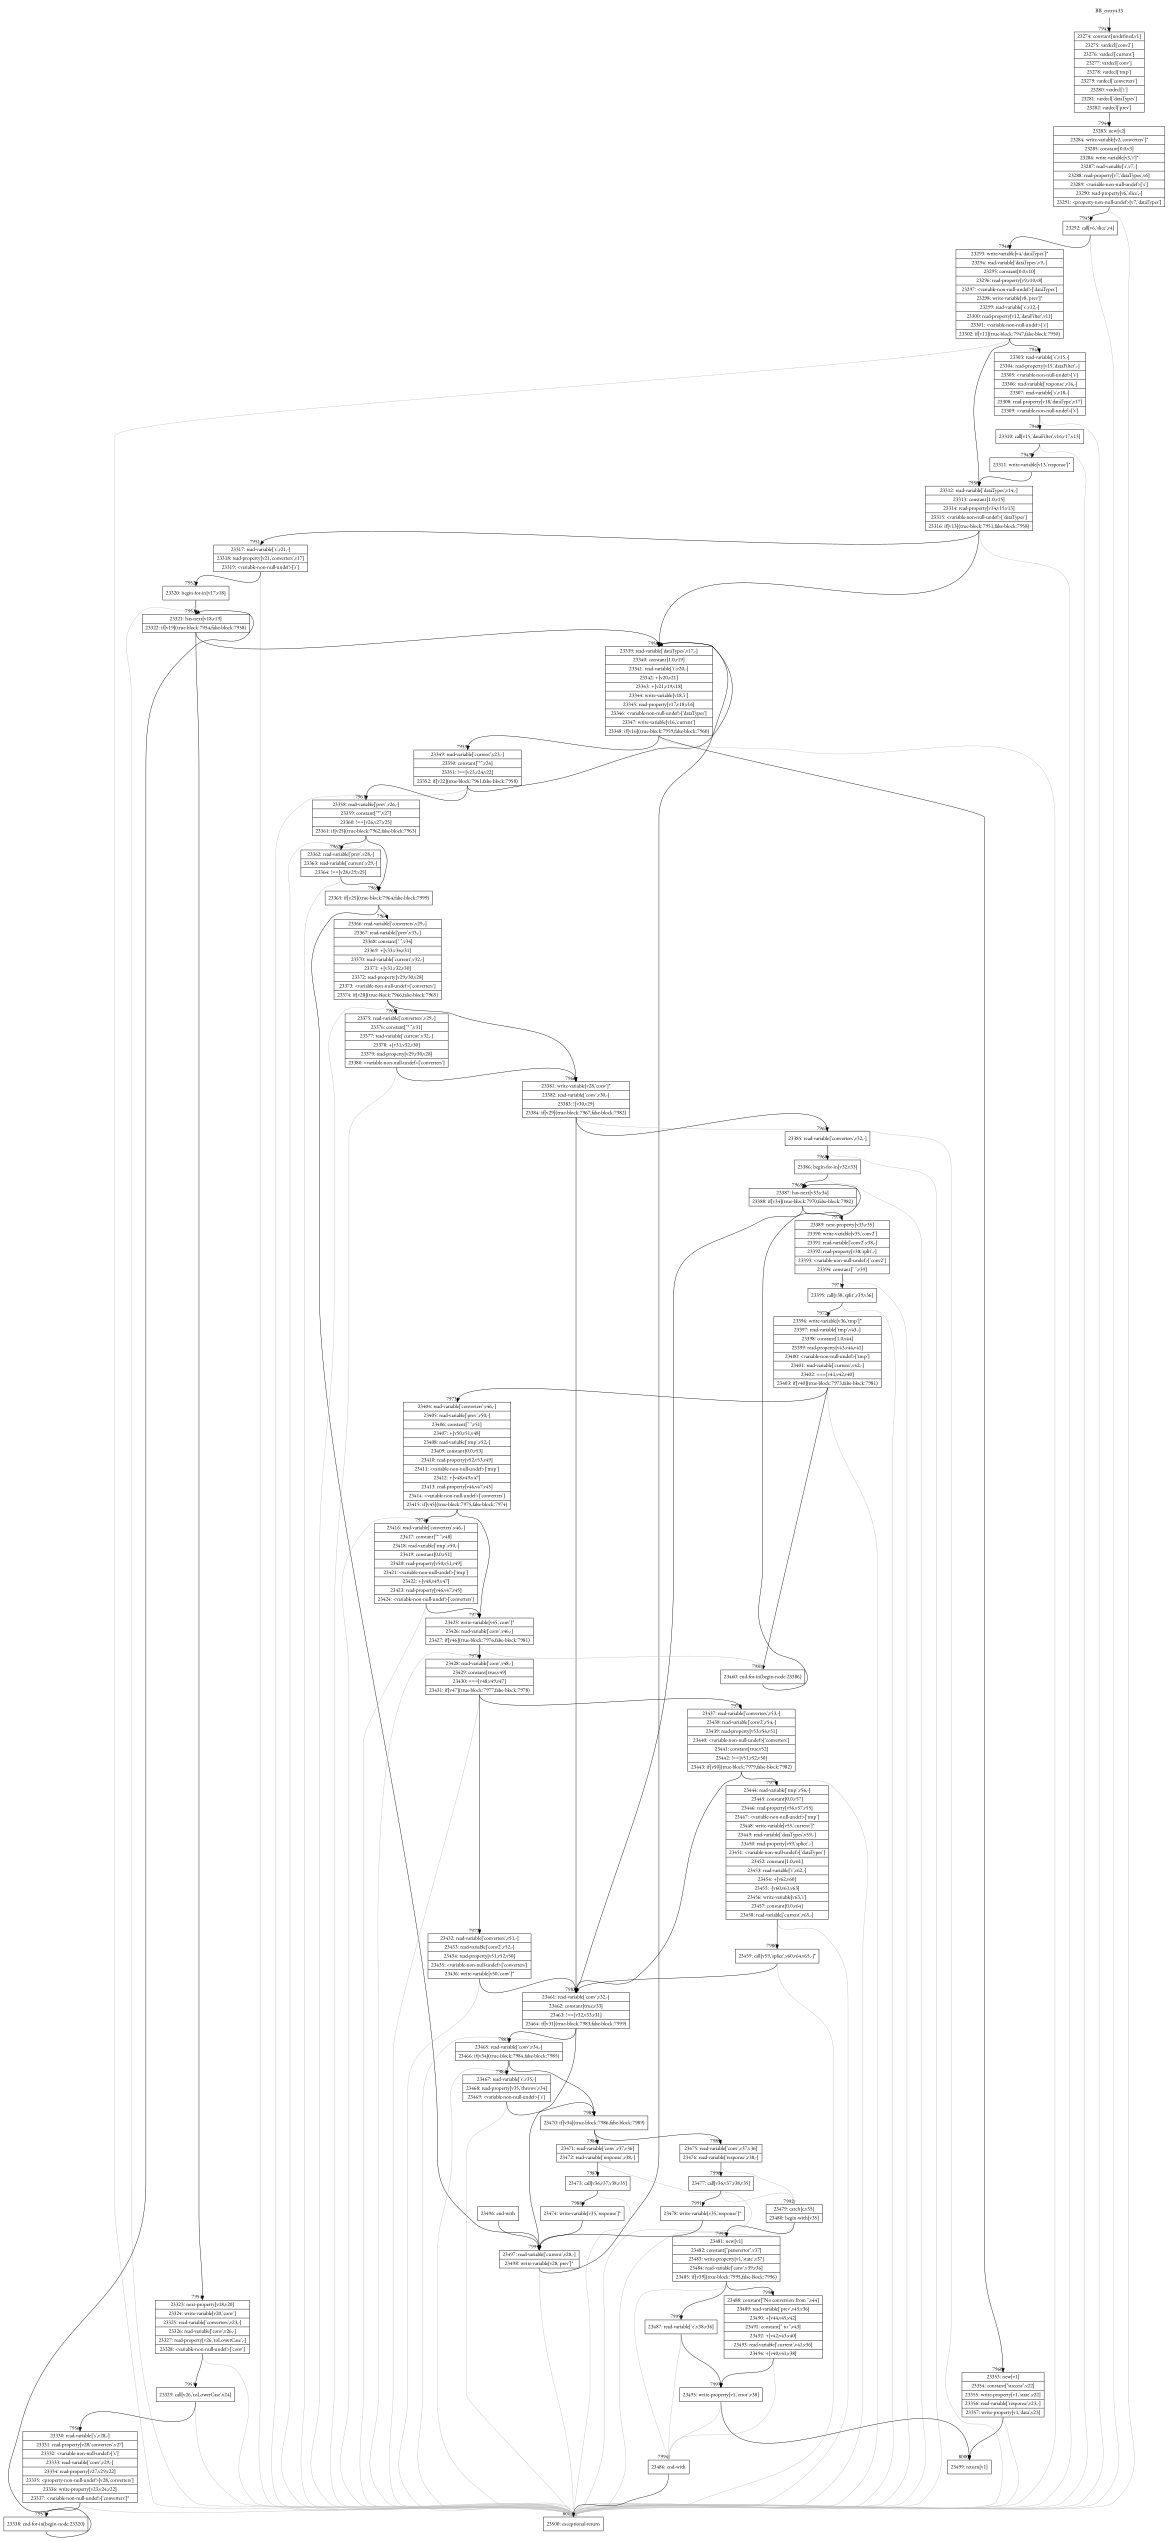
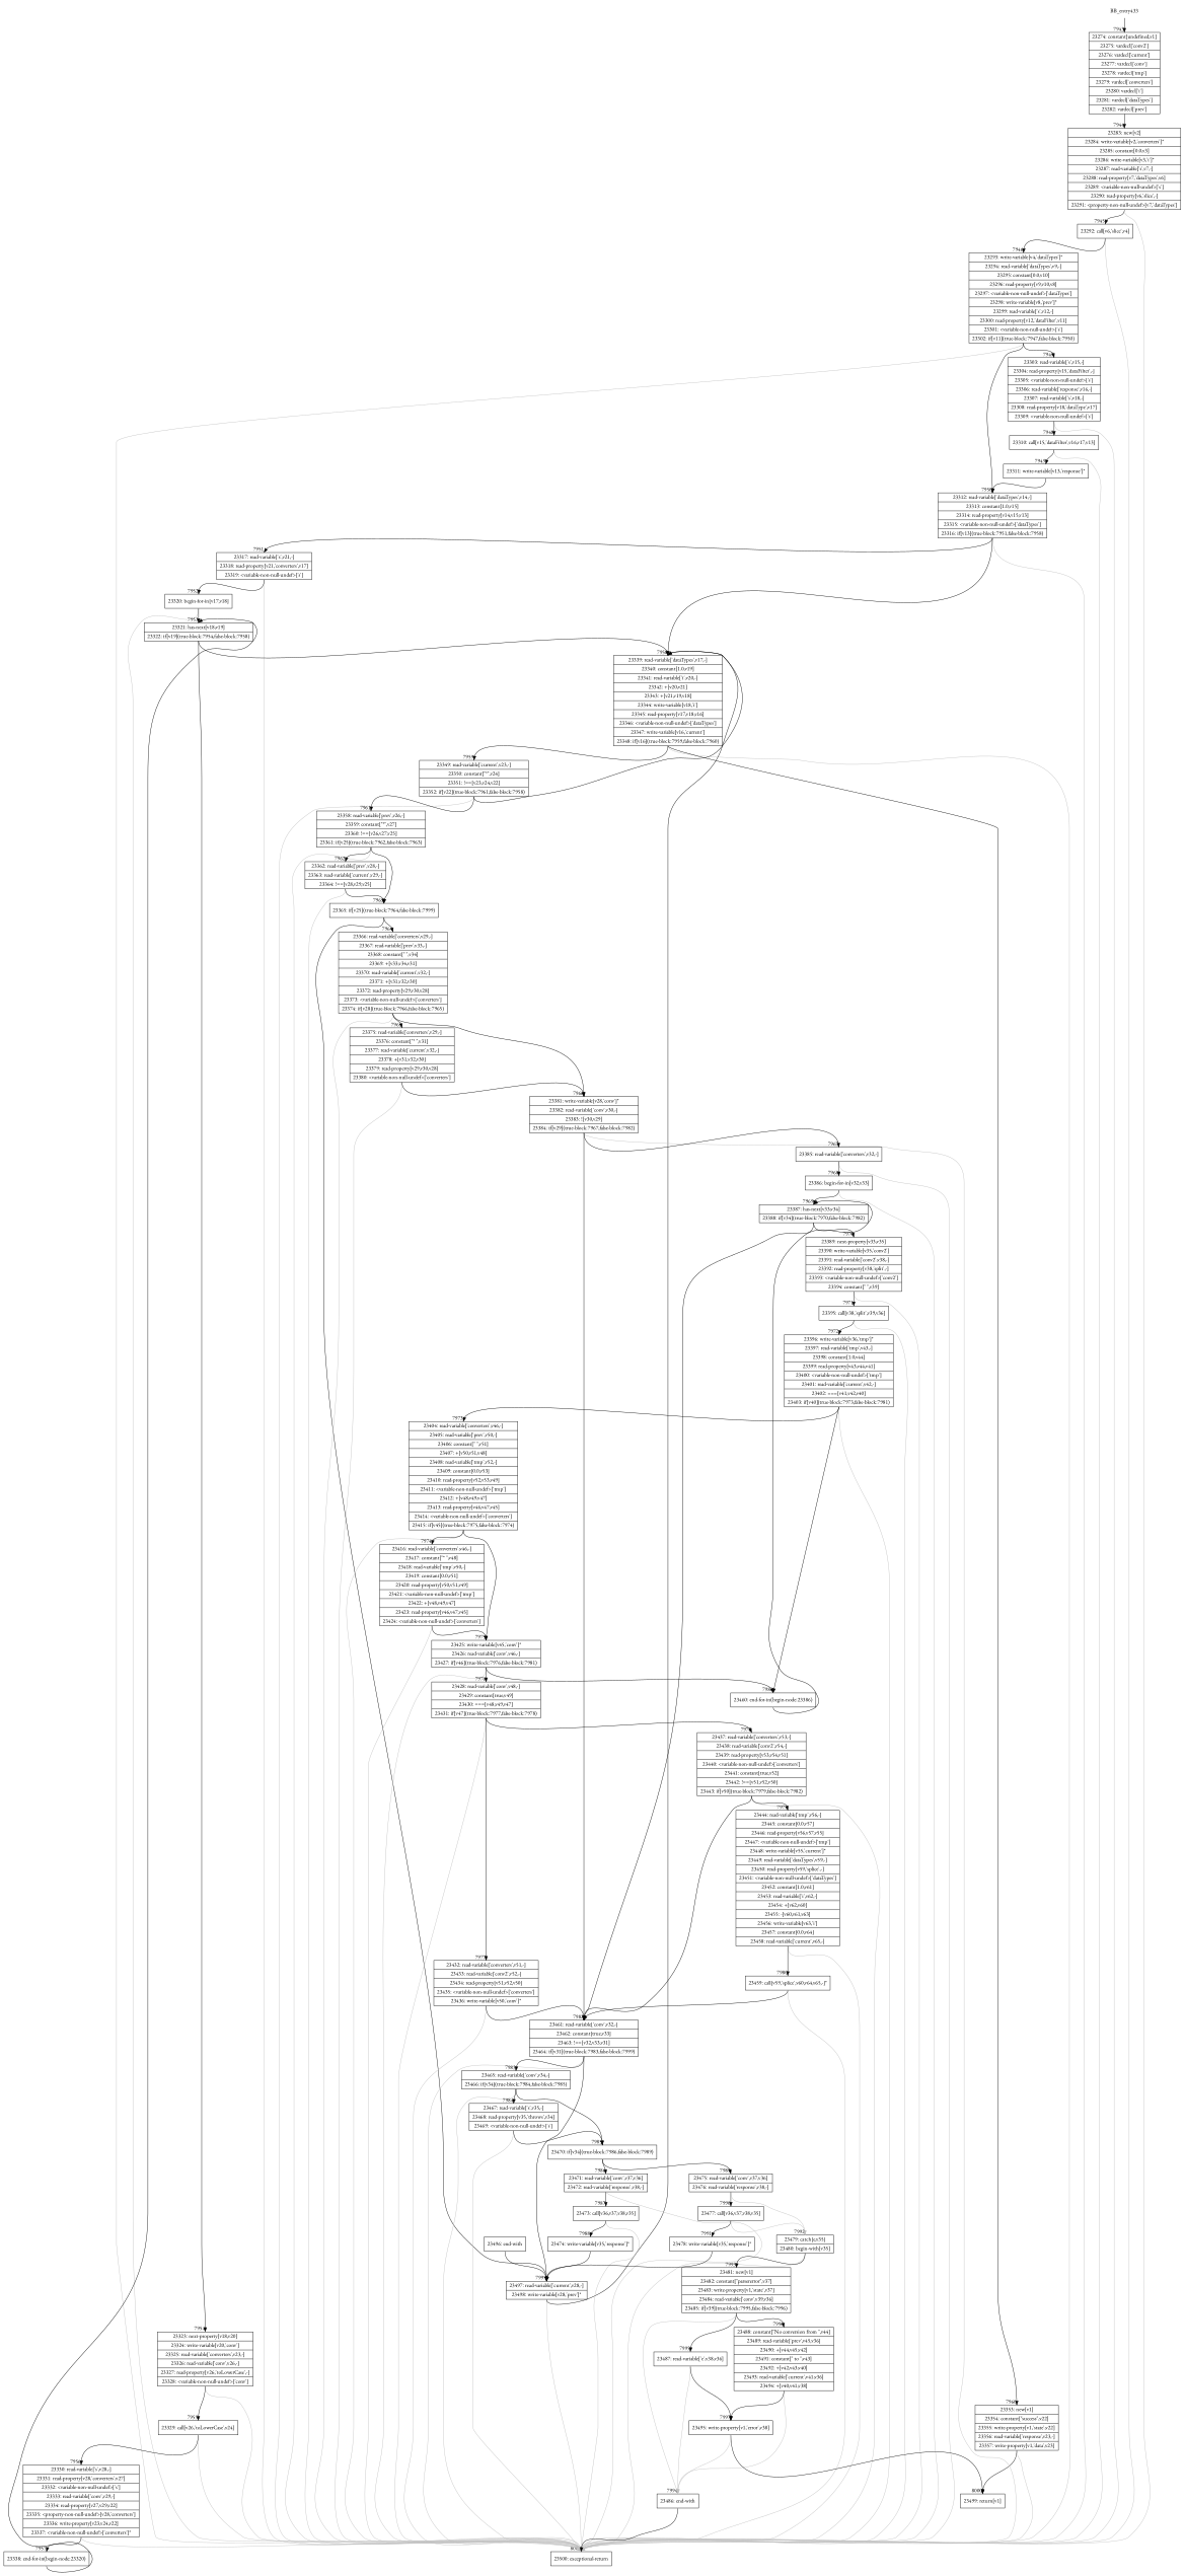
  digraph {
    fontname="EB Garamond"
    rankdir=TD
    node [fontname="EB Garamond" shape=record]
    edge [fontname="EB Garamond" headport=n tailport=s]
    n1 [label=BB_entry433 shape=none]
    n2 [label="{23274: constant[undefined,v1]|23275: vardecl['conv2']|23276: vardecl['current']|23277: vardecl['conv']|23278: vardecl['tmp']|23279: vardecl['converters']|23280: vardecl['i']|23281: vardecl['dataTypes']|23282: vardecl['prev']}"]
    n3 [label="{23283: new[v2]|23284: write-variable[v2,'converters']*|23285: constant[0.0,v3]|23286: write-variable[v3,'i']*|23287: read-variable['s',v7,-]|23288: read-property[v7,'dataTypes',v6]|23289: \<variable-non-null-undef\>['s']|23290: read-property[v6,'slice',-]|23291: \<property-non-null-undef\>[v7,'dataTypes']}"]
    n4 [label="{23292: call[v6,'slice',v4]}"]
    n5 [label="{23500: exceptional-return}"]
    n6 [label="{23293: write-variable[v4,'dataTypes']*|23294: read-variable['dataTypes',v9,-]|23295: constant[0.0,v10]|23296: read-property[v9,v10,v8]|23297: \<variable-non-null-undef\>['dataTypes']|23298: write-variable[v8,'prev']*|23299: read-variable['s',v12,-]|23300: read-property[v12,'dataFilter',v11]|23301: \<variable-non-null-undef\>['s']|23302: if[v11](true-block:7947,false-block:7950)}"]
    n7 [label="{23303: read-variable['s',v15,-]|23304: read-property[v15,'dataFilter',-]|23305: \<variable-non-null-undef\>['s']|23306: read-variable['response',v16,-]|23307: read-variable['s',v18,-]|23308: read-property[v18,'dataType',v17]|23309: \<variable-non-null-undef\>['s']}"]
    n8 [label="{23312: read-variable['dataTypes',v14,-]|23313: constant[1.0,v15]|23314: read-property[v14,v15,v13]|23315: \<variable-non-null-undef\>['dataTypes']|23316: if[v13](true-block:7951,false-block:7958)}"]
    n9 [label="{23310: call[v15,'dataFilter',v16,v17,v13]}"]
    n10 [label="{23317: read-variable['s',v21,-]|23318: read-property[v21,'converters',v17]|23319: \<variable-non-null-undef\>['s']}"]
    n11 [label="{23339: read-variable['dataTypes',v17,-]|23340: constant[1.0,v19]|23341: read-variable['i',v20,-]|23342: +[v20,v21]|23343: +[v21,v19,v18]|23344: write-variable[v18,'i']|23345: read-property[v17,v18,v16]|23346: \<variable-non-null-undef\>['dataTypes']|23347: write-variable[v16,'current']|23348: if[v16](true-block:7959,false-block:7960)}"]
    n12 [label="{23311: write-variable[v13,'response']*}"]
    n13 [label="{23320: begin-for-in[v17,v18]}"]
    n14 [label="{23349: read-variable['current',v23,-]|23350: constant[\"*\",v24]|23351: !==[v23,v24,v22]|23352: if[v22](true-block:7961,false-block:7958)}"]
    n15 [label="{23353: new[v1]|23354: constant[\"success\",v22]|23355: write-property[v1,'state',v22]|23356: read-variable['response',v23,-]|23357: write-property[v1,'data',v23]}"]
    n16 [label="{23321: has-next[v18,v19]|23322: if[v19](true-block:7954,false-block:7958)}"]
    n17 [label="{23358: read-variable['prev',v26,-]|23359: constant[\"*\",v27]|23360: !==[v26,v27,v25]|23361: if[v25](true-block:7962,false-block:7963)}"]
    n18 [label="{23499: return[v1]}"]
    n19 [label="{23323: next-property[v18,v20]|23324: write-variable[v20,'conv']|23325: read-variable['converters',v23,-]|23326: read-variable['conv',v26,-]|23327: read-property[v26,'toLowerCase',-]|23328: \<variable-non-null-undef\>['conv']}"]
    n20 [label="{23329: call[v26,'toLowerCase',v24]}"]
    n21 [label="{23330: read-variable['s',v28,-]|23331: read-property[v28,'converters',v27]|23332: \<variable-non-null-undef\>['s']|23333: read-variable['conv',v29,-]|23334: read-property[v27,v29,v22]|23335: \<property-non-null-undef\>[v28,'converters']|23336: write-property[v23,v24,v22]|23337: \<variable-non-null-undef\>['converters']*}"]
    n22 [label="{23338: end-for-in(begin-node:23320)}"]
    n23 [label="{23365: if[v25](true-block:7964,false-block:7999)}"]
    n24 [label="{23362: read-variable['prev',v28,-]|23363: read-variable['current',v29,-]|23364: !==[v28,v29,v25]}"]
    n25 [label="{23366: read-variable['converters',v29,-]|23367: read-variable['prev',v33,-]|23368: constant[\" \",v34]|23369: +[v33,v34,v31]|23370: read-variable['current',v32,-]|23371: +[v31,v32,v30]|23372: read-property[v29,v30,v28]|23373: \<variable-non-null-undef\>['converters']|23374: if[v28](true-block:7966,false-block:7965)}"]
    n26 [label="{23497: read-variable['current',v28,-]|23498: write-variable[v28,'prev']*}"]
    n27 [label="{23381: write-variable[v28,'conv']*|23382: read-variable['conv',v30,-]|23383: ![v30,v29]|23384: if[v29](true-block:7967,false-block:7982)}"]
    n28 [label="{23375: read-variable['converters',v29,-]|23376: constant[\"* \",v31]|23377: read-variable['current',v32,-]|23378: +[v31,v32,v30]|23379: read-property[v29,v30,v28]|23380: \<variable-non-null-undef\>['converters']}"]
    n29 [label="{23385: read-variable['converters',v32,-]}"]
    n30 [label="{23461: read-variable['conv',v32,-]|23462: constant[true,v33]|23463: !==[v32,v33,v31]|23464: if[v31](true-block:7983,false-block:7999)}"]
    n31 [label="{23386: begin-for-in[v32,v33]}"]
    n32 [label="{23465: read-variable['conv',v34,-]|23466: if[v34](true-block:7984,false-block:7985)}"]
    n33 [label="{23387: has-next[v33,v34]|23388: if[v34](true-block:7970,false-block:7982)}"]
    n34 [label="{23470: if[v34](true-block:7986,false-block:7989)}"]
    n35 [label="{23467: read-variable['s',v35,-]|23468: read-property[v35,'throws',v34]|23469: \<variable-non-null-undef\>['s']}"]
    n36 [label="{23389: next-property[v33,v35]|23390: write-variable[v35,'conv2']|23391: read-variable['conv2',v38,-]|23392: read-property[v38,'split',-]|23393: \<variable-non-null-undef\>['conv2']|23394: constant[\" \",v39]}"]
    n37 [label="{23395: call[v38,'split',v39,v36]}"]
    n38 [label="{23396: write-variable[v36,'tmp']*|23397: read-variable['tmp',v43,-]|23398: constant[1.0,v44]|23399: read-property[v43,v44,v41]|23400: \<variable-non-null-undef\>['tmp']|23401: read-variable['current',v42,-]|23402: ===[v41,v42,v40]|23403: if[v40](true-block:7973,false-block:7981)}"]
    n39 [label="{23404: read-variable['converters',v46,-]|23405: read-variable['prev',v50,-]|23406: constant[\" \",v51]|23407: +[v50,v51,v48]|23408: read-variable['tmp',v52,-]|23409: constant[0.0,v53]|23410: read-property[v52,v53,v49]|23411: \<variable-non-null-undef\>['tmp']|23412: +[v48,v49,v47]|23413: read-property[v46,v47,v45]|23414: \<variable-non-null-undef\>['converters']|23415: if[v45](true-block:7975,false-block:7974)}"]
    n40 [label="{23460: end-for-in(begin-node:23386)}"]
    n41 [label="{23425: write-variable[v45,'conv']*|23426: read-variable['conv',v46,-]|23427: if[v46](true-block:7976,false-block:7981)}"]
    n42 [label="{23416: read-variable['converters',v46,-]|23417: constant[\"* \",v48]|23418: read-variable['tmp',v50,-]|23419: constant[0.0,v51]|23420: read-property[v50,v51,v49]|23421: \<variable-non-null-undef\>['tmp']|23422: +[v48,v49,v47]|23423: read-property[v46,v47,v45]|23424: \<variable-non-null-undef\>['converters']}"]
    n43 [label="{23428: read-variable['conv',v48,-]|23429: constant[true,v49]|23430: ===[v48,v49,v47]|23431: if[v47](true-block:7977,false-block:7978)}"]
    n44 [label="{23432: read-variable['converters',v51,-]|23433: read-variable['conv2',v52,-]|23434: read-property[v51,v52,v50]|23435: \<variable-non-null-undef\>['converters']|23436: write-variable[v50,'conv']*}"]
    n45 [label="{23437: read-variable['converters',v53,-]|23438: read-variable['conv2',v54,-]|23439: read-property[v53,v54,v51]|23440: \<variable-non-null-undef\>['converters']|23441: constant[true,v52]|23442: !==[v51,v52,v50]|23443: if[v50](true-block:7979,false-block:7982)}"]
    n46 [label="{23444: read-variable['tmp',v56,-]|23445: constant[0.0,v57]|23446: read-property[v56,v57,v55]|23447: \<variable-non-null-undef\>['tmp']|23448: write-variable[v55,'current']*|23449: read-variable['dataTypes',v59,-]|23450: read-property[v59,'splice',-]|23451: \<variable-non-null-undef\>['dataTypes']|23452: constant[1.0,v61]|23453: read-variable['i',v62,-]|23454: +[v62,v60]|23455: -[v60,v61,v63]|23456: write-variable[v63,'i']|23457: constant[0.0,v64]|23458: read-variable['current',v65,-]}"]
    n47 [label="{23459: call[v59,'splice',v60,v64,v65,-]*}"]
    n48 [label="{23471: read-variable['conv',v37,v36]|23472: read-variable['response',v38,-]}"]
    n49 [label="{23475: read-variable['conv',v37,v36]|23476: read-variable['response',v38,-]}"]
    n50 [label="{23473: call[v36,v37,v38,v35]}"]
    n51 [label="{23477: call[v36,v37,v38,v35]}"]
    n52 [label="{23479: catch[e,v35]|23480: begin-with[v35]}"]
    n53 [label="{23474: write-variable[v35,'response']*}"]
    n54 [label="{23478: write-variable[v35,'response']*}"]
    n55 [label="{23481: new[v1]|23482: constant[\"parsererror\",v37]|23483: write-property[v1,'state',v37]|23484: read-variable['conv',v39,v36]|23485: if[v39](true-block:7995,false-block:7996)}"]
    n56 [label="{23487: read-variable['e',v38,v36]}"]
    n57 [label="{23488: constant[\"No conversion from \",v44]|23489: read-variable['prev',v45,v36]|23490: +[v44,v45,v42]|23491: constant[\" to \",v43]|23492: +[v42,v43,v40]|23493: read-variable['current',v41,v36]|23494: +[v40,v41,v38]}"]
    n58 [label="{23486: end-with}"]
    n59 [label="{23495: write-property[v1,'error',v38]}"]
    n60 [label="{23496: end-with}"]
    n1 -> n2 [headlabel="    7943"]
    n2 -> n3 [headlabel="      7944"]
    n3 -> n4 [headlabel="      7945"]
    n3 -> n5 [color=gray headlabel="      8001"]
    n4 -> n5 [color=gray]
    n4 -> n6 [headlabel="      7946"]
    n6 -> n5 [color=gray]
    n6 -> n7 [headlabel="      7947"]
    n6 -> n8 [headlabel="      7950"]
    n7 -> n5 [color=gray]
    n7 -> n9 [headlabel="      7948"]
    n8 -> n5 [color=gray]
    n8 -> n10 [headlabel="      7951"]
    n8 -> n11 [headlabel="      7958"]
    n9 -> n5 [color=gray]
    n9 -> n12 [headlabel="      7949"]
    n10 -> n5 [color=gray]
    n10 -> n13 [headlabel="      7952"]
    n11 -> n5 [color=gray]
    n11 -> n14 [headlabel="      7959"]
    n11 -> n15 [headlabel="      7960"]
    n12 -> n8
    n13 -> n5 [color=gray]
    n13 -> n16 [headlabel="      7953"]
    n14 -> n5 [color=gray]
    n14 -> n11
    n14 -> n17 [headlabel="      7961"]
    n15 -> n5 [color=gray]
    n15 -> n18 [headlabel="      8000"]
    n16 -> n11
    n16 -> n19 [headlabel="      7954"]
    n17 -> n5 [color=gray]
    n17 -> n23 [headlabel="      7963"]
    n17 -> n24 [headlabel="      7962"]
    n19 -> n5 [color=gray]
    n19 -> n20 [headlabel="      7955"]
    n20 -> n5 [color=gray]
    n20 -> n21 [headlabel="      7956"]
    n21 -> n5 [color=gray]
    n21 -> n22 [headlabel="      7957"]
    n22 -> n16
    n23 -> n25 [headlabel="      7964"]
    n23 -> n26 [headlabel="      7999"]
    n24 -> n5 [color=gray]
    n24 -> n23
    n25 -> n5 [color=gray]
    n25 -> n27 [headlabel="      7966"]
    n25 -> n28 [headlabel="      7965"]
    n26 -> n5 [color=gray]
    n26 -> n11
    n27 -> n5 [color=gray]
    n27 -> n29 [headlabel="      7967"]
    n27 -> n30 [headlabel="      7982"]
    n28 -> n5 [color=gray]
    n28 -> n27
    n29 -> n5 [color=gray]
    n29 -> n31 [headlabel="      7968"]
    n30 -> n5 [color=gray]
    n30 -> n26
    n30 -> n32 [headlabel="      7983"]
    n31 -> n5 [color=gray]
    n31 -> n33 [headlabel="      7969"]
    n32 -> n5 [color=gray]
    n32 -> n34 [headlabel="      7985"]
    n32 -> n35 [headlabel="      7984"]
    n33 -> n30
    n33 -> n36 [headlabel="      7970"]
    n34 -> n48 [headlabel="      7986"]
    n34 -> n49 [headlabel="      7989"]
    n35 -> n5 [color=gray]
    n35 -> n34
    n36 -> n5 [color=gray]
    n36 -> n37 [headlabel="      7971"]
    n37 -> n5 [color=gray]
    n37 -> n38 [headlabel="      7972"]
    n38 -> n5 [color=gray]
    n38 -> n39 [headlabel="      7973"]
    n38 -> n40 [headlabel="      7981"]
    n39 -> n5 [color=gray]
    n39 -> n41 [headlabel="      7975"]
    n39 -> n42 [headlabel="      7974"]
    n40 -> n33
    n41 -> n5 [color=gray]
-   n41 -> n40 [color=gray]
+   n41 -> n40
    n41 -> n43 [headlabel="      7976"]
    n42 -> n5 [color=gray]
    n42 -> n41
    n43 -> n5 [color=gray]
    n43 -> n44 [headlabel="      7977"]
    n43 -> n45 [headlabel="      7978"]
    n44 -> n5 [color=gray]
    n44 -> n30
    n45 -> n5 [color=gray]
    n45 -> n30
    n45 -> n46 [headlabel="      7979"]
    n46 -> n5 [color=gray]
    n46 -> n47 [headlabel="      7980"]
    n47 -> n5 [color=gray]
    n47 -> n30
    n48 -> n5 [color=gray]
    n48 -> n50 [headlabel="      7987"]
    n49 -> n51 [headlabel="      7990"]
    n49 -> n52 [color=gray headlabel="      7992"]
    n50 -> n5 [color=gray]
    n50 -> n53 [headlabel="      7988"]
    n51 -> n52 [color=gray]
    n51 -> n54 [headlabel="      7991"]
    n52 -> n5 [color=gray]
    n52 -> n55 [headlabel="      7993"]
    n53 -> n26
    n54 -> n26
    n55 -> n56 [headlabel="      7995"]
    n55 -> n57 [headlabel="      7996"]
    n55 -> n58 [color=gray headlabel="      7994"]
    n56 -> n58 [color=gray]
    n56 -> n59 [headlabel="      7997"]
    n57 -> n58 [color=gray]
    n57 -> n59
    n58 -> n5
    n59 -> n18
    n59 -> n58 [color=gray]
    n60 -> n26
  }
